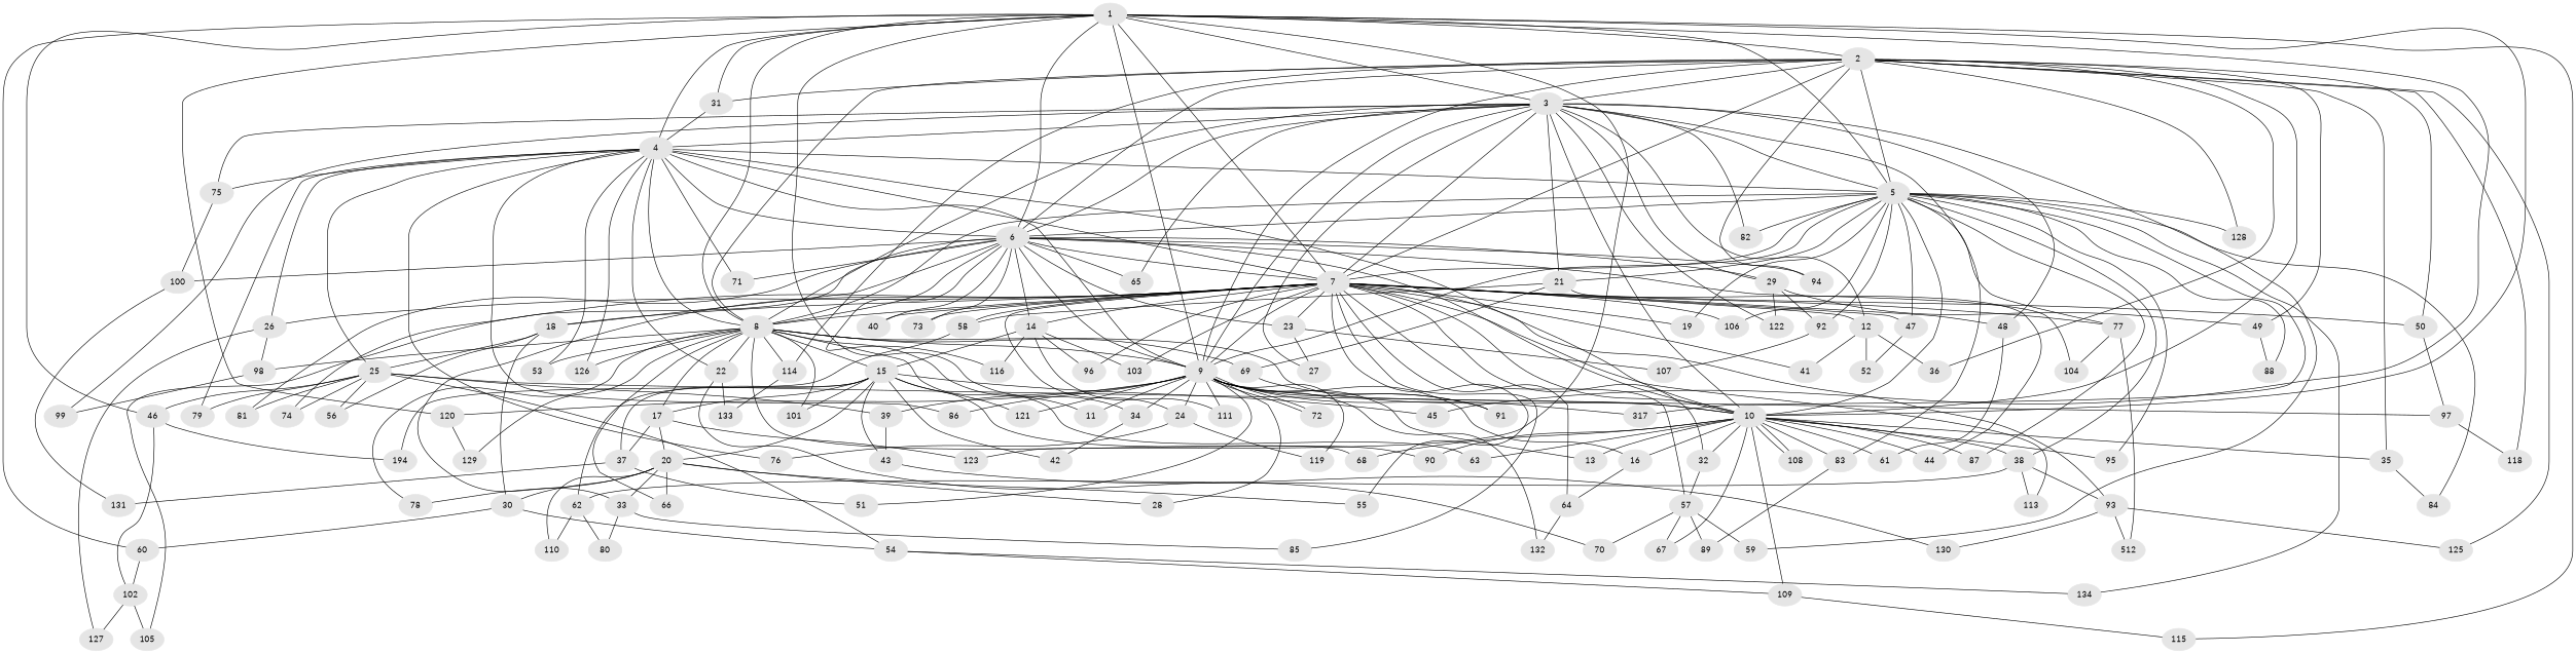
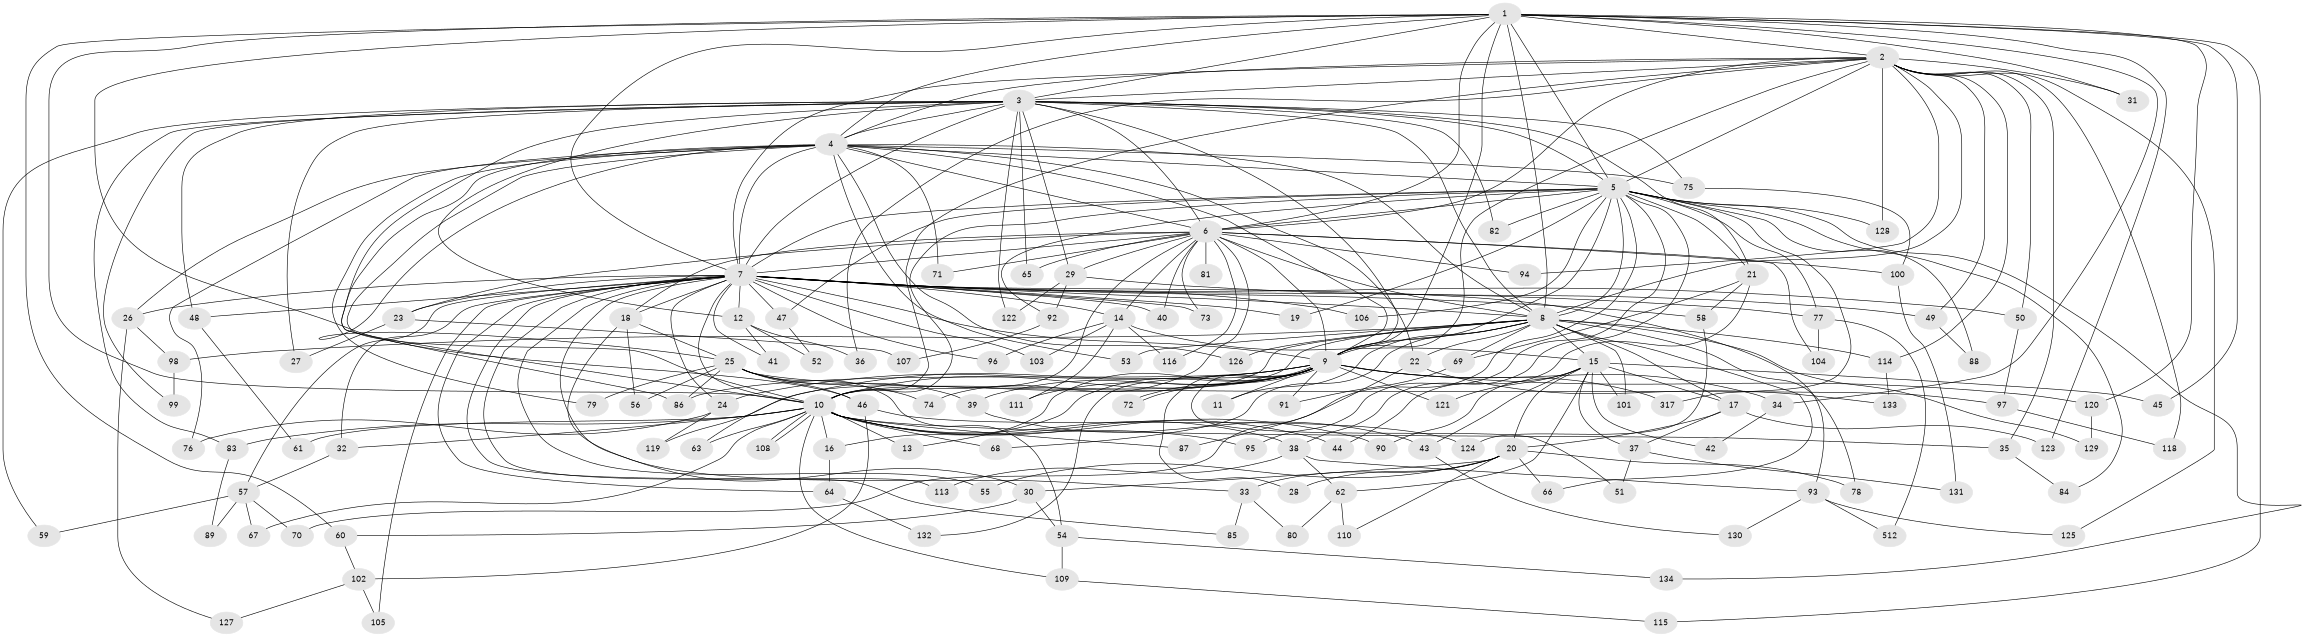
  graph {
    fontname=Lato
    node [color=gray90 fontname=Lato style=filled]
    edge [fontname=Lato]
    1
    2
    3
    4
    5
    6
    7
    8
    9
    10
    31
    34
    45
    46
    60
    115
    120
    123
    35
    36
    49
    50
    94
    114
    118
    125
    128
    12
    21
    27
    29
    48
    59
    65
    75
    82
    83
    99
    122
    22
    25
    26
    53
    71
    76
    79
    86
    126
    19
    38
    47
    77
    84
    87
    88
    92
    95
    106
    n59 [label=317]
    134
    14
    18
    23
    40
    73
    74
    81
    100
    104
    116
    24
    32
    33
    41
    55
    57
    58
    64
    85
    93
    96
    103
    105
    113
    11
    15
    17
    63
    66
    68
    69
    78
    98
    101
    129
    13
    16
    28
    39
    51
    72
    91
    111
    119
    121
    132
    44
    61
    67
    90
    108
    109
    42
    102
-   124 [label=194]
+   124
    97
    133
    52
    89
    70
    56
    54
    127
    62
    n125 [label=512]
    107
    30
    131
    80
    130
    20
    37
    43
    110
    1 -- 2
    1 -- 3
    1 -- 4
    1 -- 5
    1 -- 6
    1 -- 7
    1 -- 8
    1 -- 9
    1 -- 10
    1 -- 31
    1 -- 34
    1 -- 45
    1 -- 46
    1 -- 60
    1 -- 115
    1 -- 120
    1 -- 123
    2 -- 3
-   31 -- 4
+   2 -- 4
    2 -- 5
    2 -- 6
    2 -- 7
    2 -- 8
    2 -- 9
    2 -- 10
    2 -- 31
    2 -- 35
    2 -- 36
    2 -- 49
    2 -- 50
    2 -- 94
    2 -- 114
    2 -- 118
    2 -- 125
    2 -- 128
    3 -- 4
    3 -- 5
    3 -- 6
    3 -- 7
    3 -- 8
    3 -- 9
    3 -- 10
    3 -- 12
    3 -- 21
    3 -- 27
    3 -- 29
    3 -- 48
    3 -- 59
    3 -- 65
    3 -- 75
    3 -- 82
    3 -- 83
    3 -- 99
    3 -- 122
    4 -- 5
    4 -- 6
    4 -- 7
    4 -- 8
    4 -- 9
    4 -- 10
    4 -- 75
    4 -- 22
    4 -- 25
    4 -- 26
    4 -- 53
    4 -- 71
    4 -- 76
    4 -- 79
    4 -- 86
    4 -- 126
    5 -- 6
    5 -- 7
    5 -- 8
    5 -- 9
    5 -- 10
    5 -- 128
    5 -- 21
    5 -- 82
    5 -- 19
    5 -- 38
    5 -- 47
    5 -- 77
    5 -- 84
    5 -- 87
    5 -- 88
    5 -- 92
    5 -- 95
    5 -- 106
    5 -- n59
    5 -- 134
    6 -- 7
    6 -- 8
    6 -- 9
    6 -- 10
    6 -- 94
    6 -- 29
    6 -- 65
    6 -- 71
    6 -- 14
    6 -- 18
    6 -- 23
    6 -- 40
    6 -- 73
    6 -- 74
    6 -- 81
    6 -- 100
    6 -- 104
    6 -- 116
    7 -- 8
    7 -- 9
    7 -- 10
    7 -- 50
    7 -- 12
    7 -- 48
    7 -- 26
    7 -- 19
    7 -- 47
    7 -- 77
    7 -- 106
    7 -- 14
    7 -- 18
    7 -- 23
    7 -- 40
    7 -- 73
    7 -- 24
    7 -- 32
    7 -- 33
    7 -- 41
    7 -- 55
    7 -- 57
    7 -- 58
    7 -- 64
    7 -- 85
    7 -- 93
    7 -- 96
    7 -- 103
    7 -- 105
    7 -- 113
    8 -- 9
    8 -- 10
    8 -- 114
    8 -- 22
    8 -- 53
    8 -- 126
    8 -- 11
    8 -- 15
    8 -- 17
    8 -- 63
    8 -- 66
    8 -- 68
    8 -- 69
    8 -- 78
    8 -- 98
    8 -- 101
    8 -- 129
    9 -- 10
    9 -- 34
    9 -- 120
    9 -- 86
    9 -- n59
    9 -- 24
    9 -- 11
    9 -- 13
    9 -- 16
    9 -- 28
    9 -- 39
    9 -- 51
    9 -- 72
    9 -- 72
    9 -- 91
    9 -- 111
    9 -- 119
    9 -- 121
    9 -- 132
    10 -- 35
    10 -- 83
    10 -- 38
    10 -- 87
    10 -- 95
    10 -- 32
    10 -- 63
    10 -- 68
    10 -- 13
    10 -- 16
    10 -- 44
    10 -- 61
    10 -- 67
    10 -- 90
    10 -- 108
    10 -- 108
    10 -- 109
    34 -- 42
    46 -- 102
    46 -- 124
    60 -- 102
    120 -- 129
    35 -- 84
    49 -- 88
    50 -- 97
    114 -- 133
    12 -- 36
    12 -- 41
    12 -- 52
    21 -- 58
    21 -- 69
    21 -- 44
    29 -- 49
    29 -- 122
    29 -- 92
    48 -- 61
    75 -- 100
    83 -- 89
    22 -- 133
    22 -- 70
    25 -- 46
    25 -- 79
    25 -- 74
-   25 -- 81
+   25 -- 86
    25 -- 39
    25 -- 97
    25 -- 56
    25 -- 54
    26 -- 98
    26 -- 127
    38 -- 93
    38 -- 113
    38 -- 62
    47 -- 52
    77 -- 104
    77 -- n125
    92 -- 107
    14 -- 116
    14 -- 96
    14 -- 103
    14 -- 15
    14 -- 111
    18 -- 25
    18 -- 56
    18 -- 30
    23 -- 27
    23 -- 107
    100 -- 131
    24 -- 76
    24 -- 119
    32 -- 57
    33 -- 85
    33 -- 80
    57 -- 59
    57 -- 67
    57 -- 89
    57 -- 70
    58 -- 124
    64 -- 132
    93 -- 125
    93 -- n125
    93 -- 130
    15 -- 45
    15 -- 17
    15 -- 101
    15 -- 121
    15 -- 90
    15 -- 42
    15 -- 62
    15 -- 20
    15 -- 37
    15 -- 43
    17 -- 123
    17 -- 20
    17 -- 37
    69 -- 91
    98 -- 99
    16 -- 64
    39 -- 43
    109 -- 115
    102 -- 105
    102 -- 127
    97 -- 118
    54 -- 134
    54 -- 109
    62 -- 80
    62 -- 110
    30 -- 60
    30 -- 54
    20 -- 33
    20 -- 55
    20 -- 66
    20 -- 78
    20 -- 28
    20 -- 30
    20 -- 110
    37 -- 51
    37 -- 131
    43 -- 130
  }
